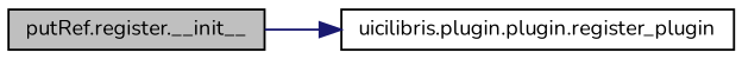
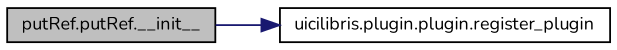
  digraph {
    rankdir=LR
    fontname=Nunito
    node [color=black fontname=Nunito fontsize=10 shape=record style=filled]
-   n1 [fillcolor=grey75 fontcolor=black height=0.2 label="putRef.register.__init__" width=0.4]
+   n1 [fillcolor=grey75 fontcolor=black height=0.2 label="putRef.putRef.__init__" width=0.4]
    n2 [fillcolor=white height=0.2 label="uicilibris.plugin.plugin.register_plugin" width=0.4]
    n1 -> n2 [color=midnightblue fontname=Nunito fontsize=10 labelfontname=FreeSans labelfontsize=10 style=solid]
  }
